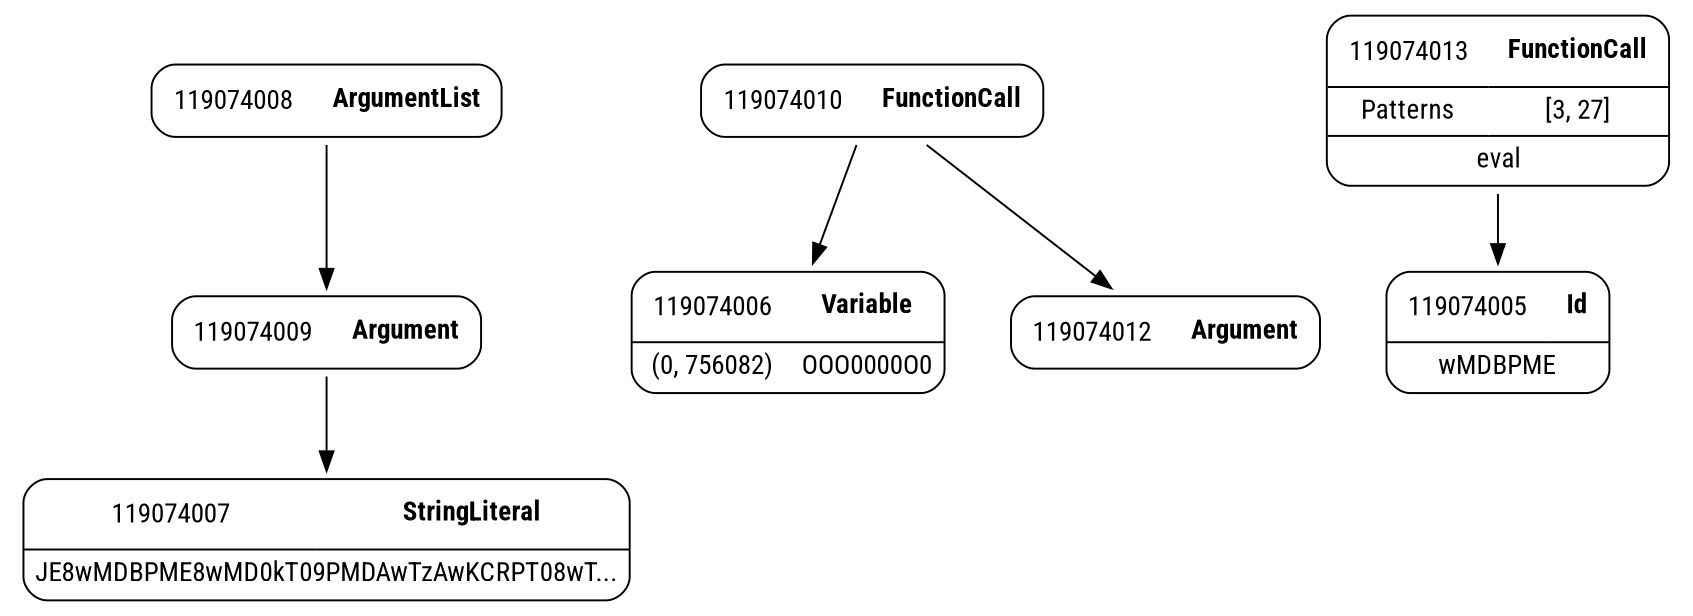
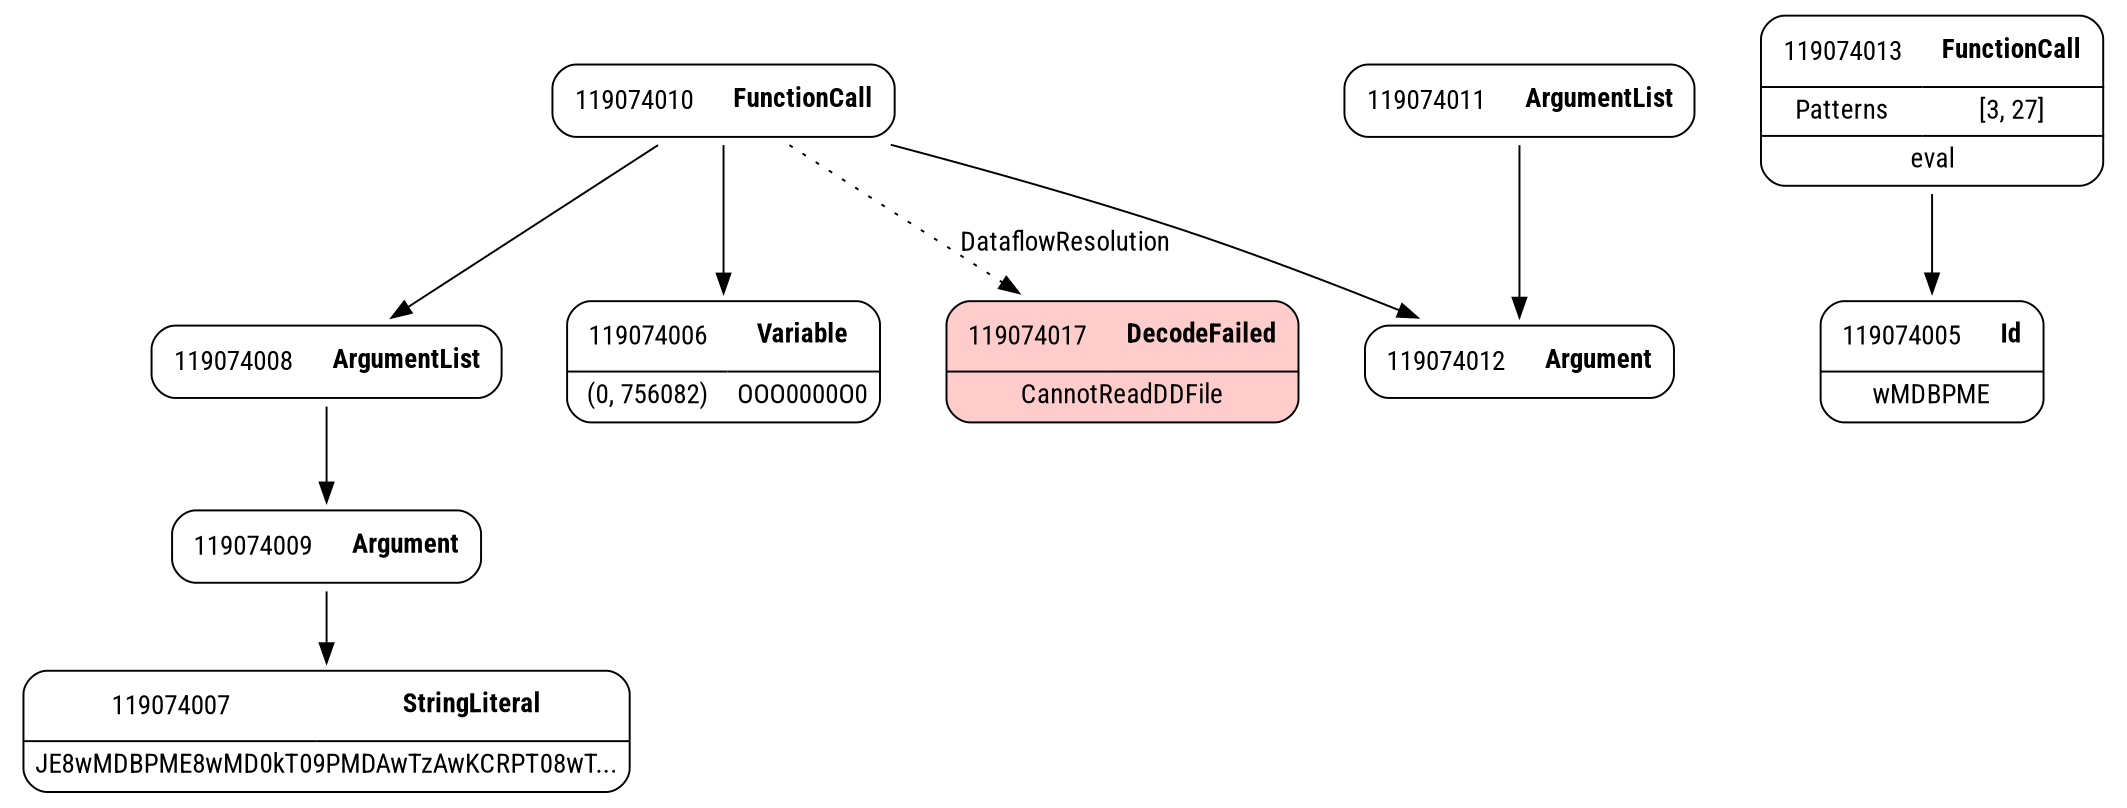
  digraph {
    fontname="Roboto Condensed"
    node [fontname="Roboto Condensed" shape=none]
    edge [fontname="Roboto Condensed" weight=2]
    n1 [label=<<TABLE border='1' cellspacing='0' cellpadding='10' style='rounded' ><TR><TD border='0'>119074008</TD><TD border='0'><B>ArgumentList</B></TD></TR></TABLE>>]
    n2 [label=<<TABLE border='1' cellspacing='0' cellpadding='10' style='rounded' ><TR><TD border='0'>119074009</TD><TD border='0'><B>Argument</B></TD></TR></TABLE>>]
    n3 [label=<<TABLE border='1' cellspacing='0' cellpadding='10' style='rounded' ><TR><TD border='0'>119074007</TD><TD border='0'><B>StringLiteral</B></TD></TR><HR/><TR><TD border='0' cellpadding='5' colspan='2'>JE8wMDBPME8wMD0kT09PMDAwTzAwKCRPT08wT...</TD></TR></TABLE>>]
    n4 [label=<<TABLE border='1' cellspacing='0' cellpadding='10' style='rounded' ><TR><TD border='0'>119074010</TD><TD border='0'><B>FunctionCall</B></TD></TR></TABLE>>]
    n5 [label=<<TABLE border='1' cellspacing='0' cellpadding='10' style='rounded' ><TR><TD border='0'>119074006</TD><TD border='0'><B>Variable</B></TD></TR><HR/><TR><TD border='0' cellpadding='5'>(0, 756082)</TD><TD border='0' cellpadding='5'>OOO0000O0</TD></TR></TABLE>>]
+   n6 [label=<<TABLE border='1' cellspacing='0' cellpadding='10' style='rounded' bgcolor='#FFCCCC' ><TR><TD border='0'>119074017</TD><TD border='0'><B>DecodeFailed</B></TD></TR><HR/><TR><TD border='0' cellpadding='5' colspan='2'>CannotReadDDFile</TD></TR></TABLE>>]
    n7 [label=<<TABLE border='1' cellspacing='0' cellpadding='10' style='rounded' ><TR><TD border='0'>119074012</TD><TD border='0'><B>Argument</B></TD></TR></TABLE>>]
+   n8 [label=<<TABLE border='1' cellspacing='0' cellpadding='10' style='rounded' ><TR><TD border='0'>119074011</TD><TD border='0'><B>ArgumentList</B></TD></TR></TABLE>>]
    n9 [label=<<TABLE border='1' cellspacing='0' cellpadding='10' style='rounded' ><TR><TD border='0'>119074013</TD><TD border='0'><B>FunctionCall</B></TD></TR><HR/><TR><TD border='0' cellpadding='5'>Patterns</TD><TD border='0' cellpadding='5'>[3, 27]</TD></TR><HR/><TR><TD border='0' cellpadding='5' colspan='2'>eval</TD></TR></TABLE>>]
    n10 [label=<<TABLE border='1' cellspacing='0' cellpadding='10' style='rounded' ><TR><TD border='0'>119074005</TD><TD border='0'><B>Id</B></TD></TR><HR/><TR><TD border='0' cellpadding='5' colspan='2'>wMDBPME</TD></TR></TABLE>>]
    n1 -> n2
    n2 -> n3
+   n4 -> n1
    n4 -> n5
+   n4 -> n6 [label=DataflowResolution style=dotted weight=""]
    n4 -> n7
+   n8 -> n7
    n9 -> n10
  }
